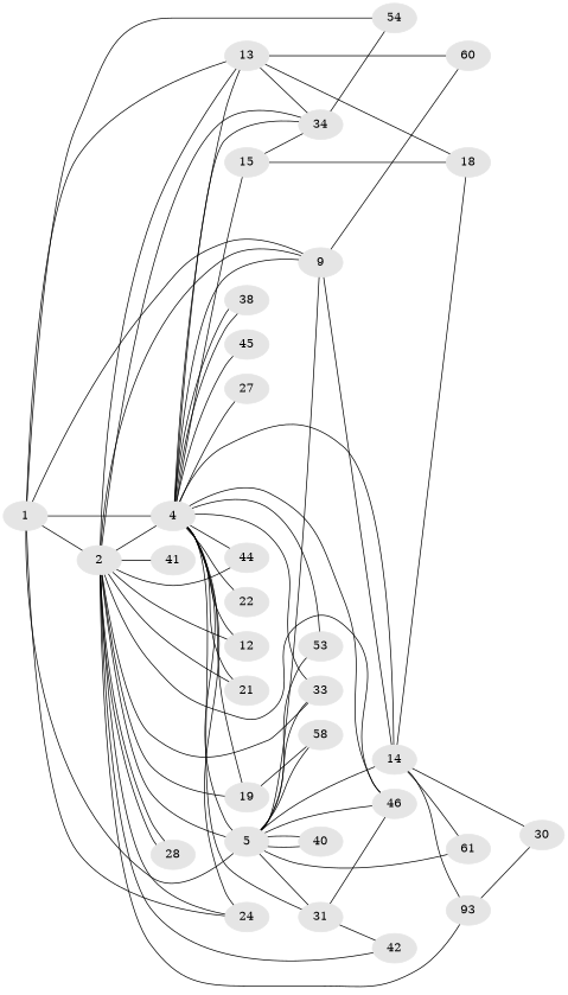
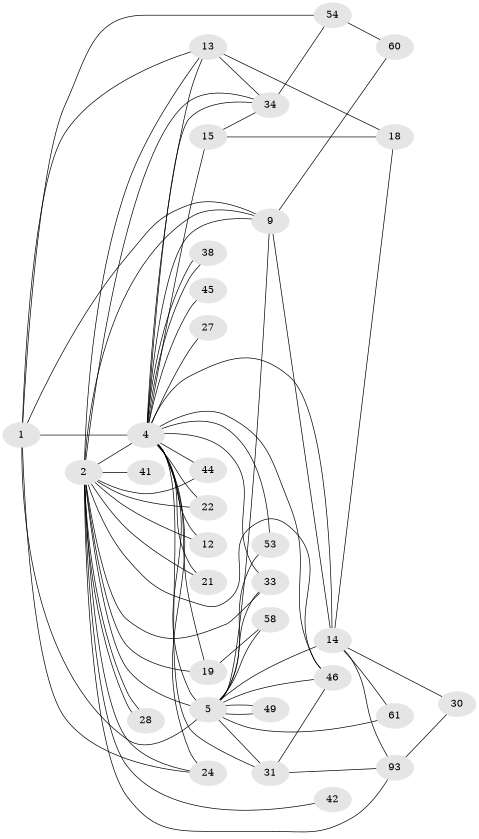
  graph {
    rankdir=LR
    node [color=gray90 style=filled]
    1 [super="+16"]
    2 [super="+3+7+35+39+32+55"]
    4 [super="+8+26+69+10+6+57"]
    5 [super="+11+20"]
    9
    13
    24
    54
    12
    19
    21
    n12 [label=93 super="+29"]
    28
    33
    34 [super="+40"]
    41
    42
    44
    46 [super="+50"]
    14 [super="+17"]
    15 [super="+25"]
    22
    27 [super="+64"]
    31 [super="+66"]
    38
    45
    53
-   49 [label=40]
+   49
    58
    61
    60
    18 [super="+56"]
    30
-   1 -- 2 [weight=3]
+   22 -- 2 [weight=3]
    1 -- 4 [weight=4]
    1 -- 5
    1 -- 9
    1 -- 13
    1 -- 24
    1 -- 54
    2 -- 4 [weight=13]
    2 -- 5 [weight=5]
    2 -- 9 [weight=4]
    2 -- 13
    2 -- 24
    2 -- 12
    2 -- 19 [weight=2]
    2 -- 21
    2 -- n12 [weight=2]
    2 -- 28
    2 -- 28
    2 -- 33
    2 -- 34
    2 -- 41 [weight=2]
    2 -- 42
    2 -- 44 [weight=2]
    2 -- 46
    4 -- 5 [weight=6]
    4 -- 9 [weight=5]
    4 -- 13
    4 -- 24
    4 -- 12 [weight=2]
    4 -- 19
    4 -- 21
    4 -- 33
    4 -- 34 [weight=2]
    4 -- 44
    4 -- 46
    4 -- 14
    4 -- 15 [weight=3]
    4 -- 22 [weight=3]
    4 -- 27 [weight=2]
    4 -- 31 [weight=3]
    4 -- 38
    4 -- 38
    4 -- 45 [weight=2]
    4 -- 53
    5 -- 9
    5 -- 33
    5 -- 46
    5 -- 14
    5 -- 31
    5 -- 53
    5 -- 49
    5 -- 49
    5 -- 58
    5 -- 61
    9 -- 14
    9 -- 60
    13 -- 34
-   13 -- 60
+   54 -- 60
    13 -- 18
    19 -- 58
    n12 -- 30
    34 -- 54
    14 -- n12
    14 -- 61
    14 -- 18
    14 -- 30
    15 -- 34
    15 -- 18 [weight=2]
-   31 -- 42
+   31 -- n12
    31 -- 46
  }
